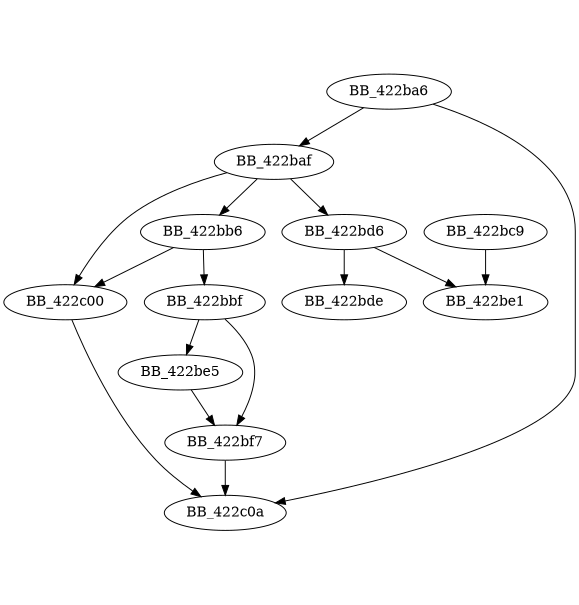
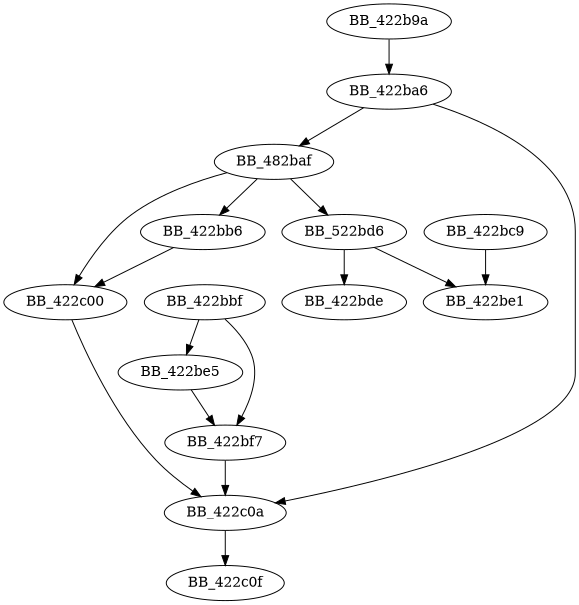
  digraph {
+   BB_422b9a
    BB_422ba6
-   BB_422baf
+   BB_422baf [label=BB_482baf]
    BB_422c0a
    BB_422bb6
    BB_422c00
-   BB_422bd6
+   BB_422bd6 [label=BB_522bd6]
+   BB_422c0f
    BB_422bbf
    BB_422be5
    BB_422bf7
    BB_422bc9
    BB_422be1
    BB_422bde
+   BB_422b9a -> BB_422ba6
    BB_422ba6 -> BB_422baf
    BB_422ba6 -> BB_422c0a
    BB_422baf -> BB_422bb6
    BB_422baf -> BB_422c00
    BB_422baf -> BB_422bd6
+   BB_422c0a -> BB_422c0f
    BB_422bb6 -> BB_422c00
-   BB_422bb6 -> BB_422bbf
    BB_422c00 -> BB_422c0a
    BB_422bd6 -> BB_422be1
    BB_422bd6 -> BB_422bde
    BB_422bbf -> BB_422be5
    BB_422bbf -> BB_422bf7
    BB_422be5 -> BB_422bf7
    BB_422bf7 -> BB_422c0a
    BB_422bc9 -> BB_422be1
  }
